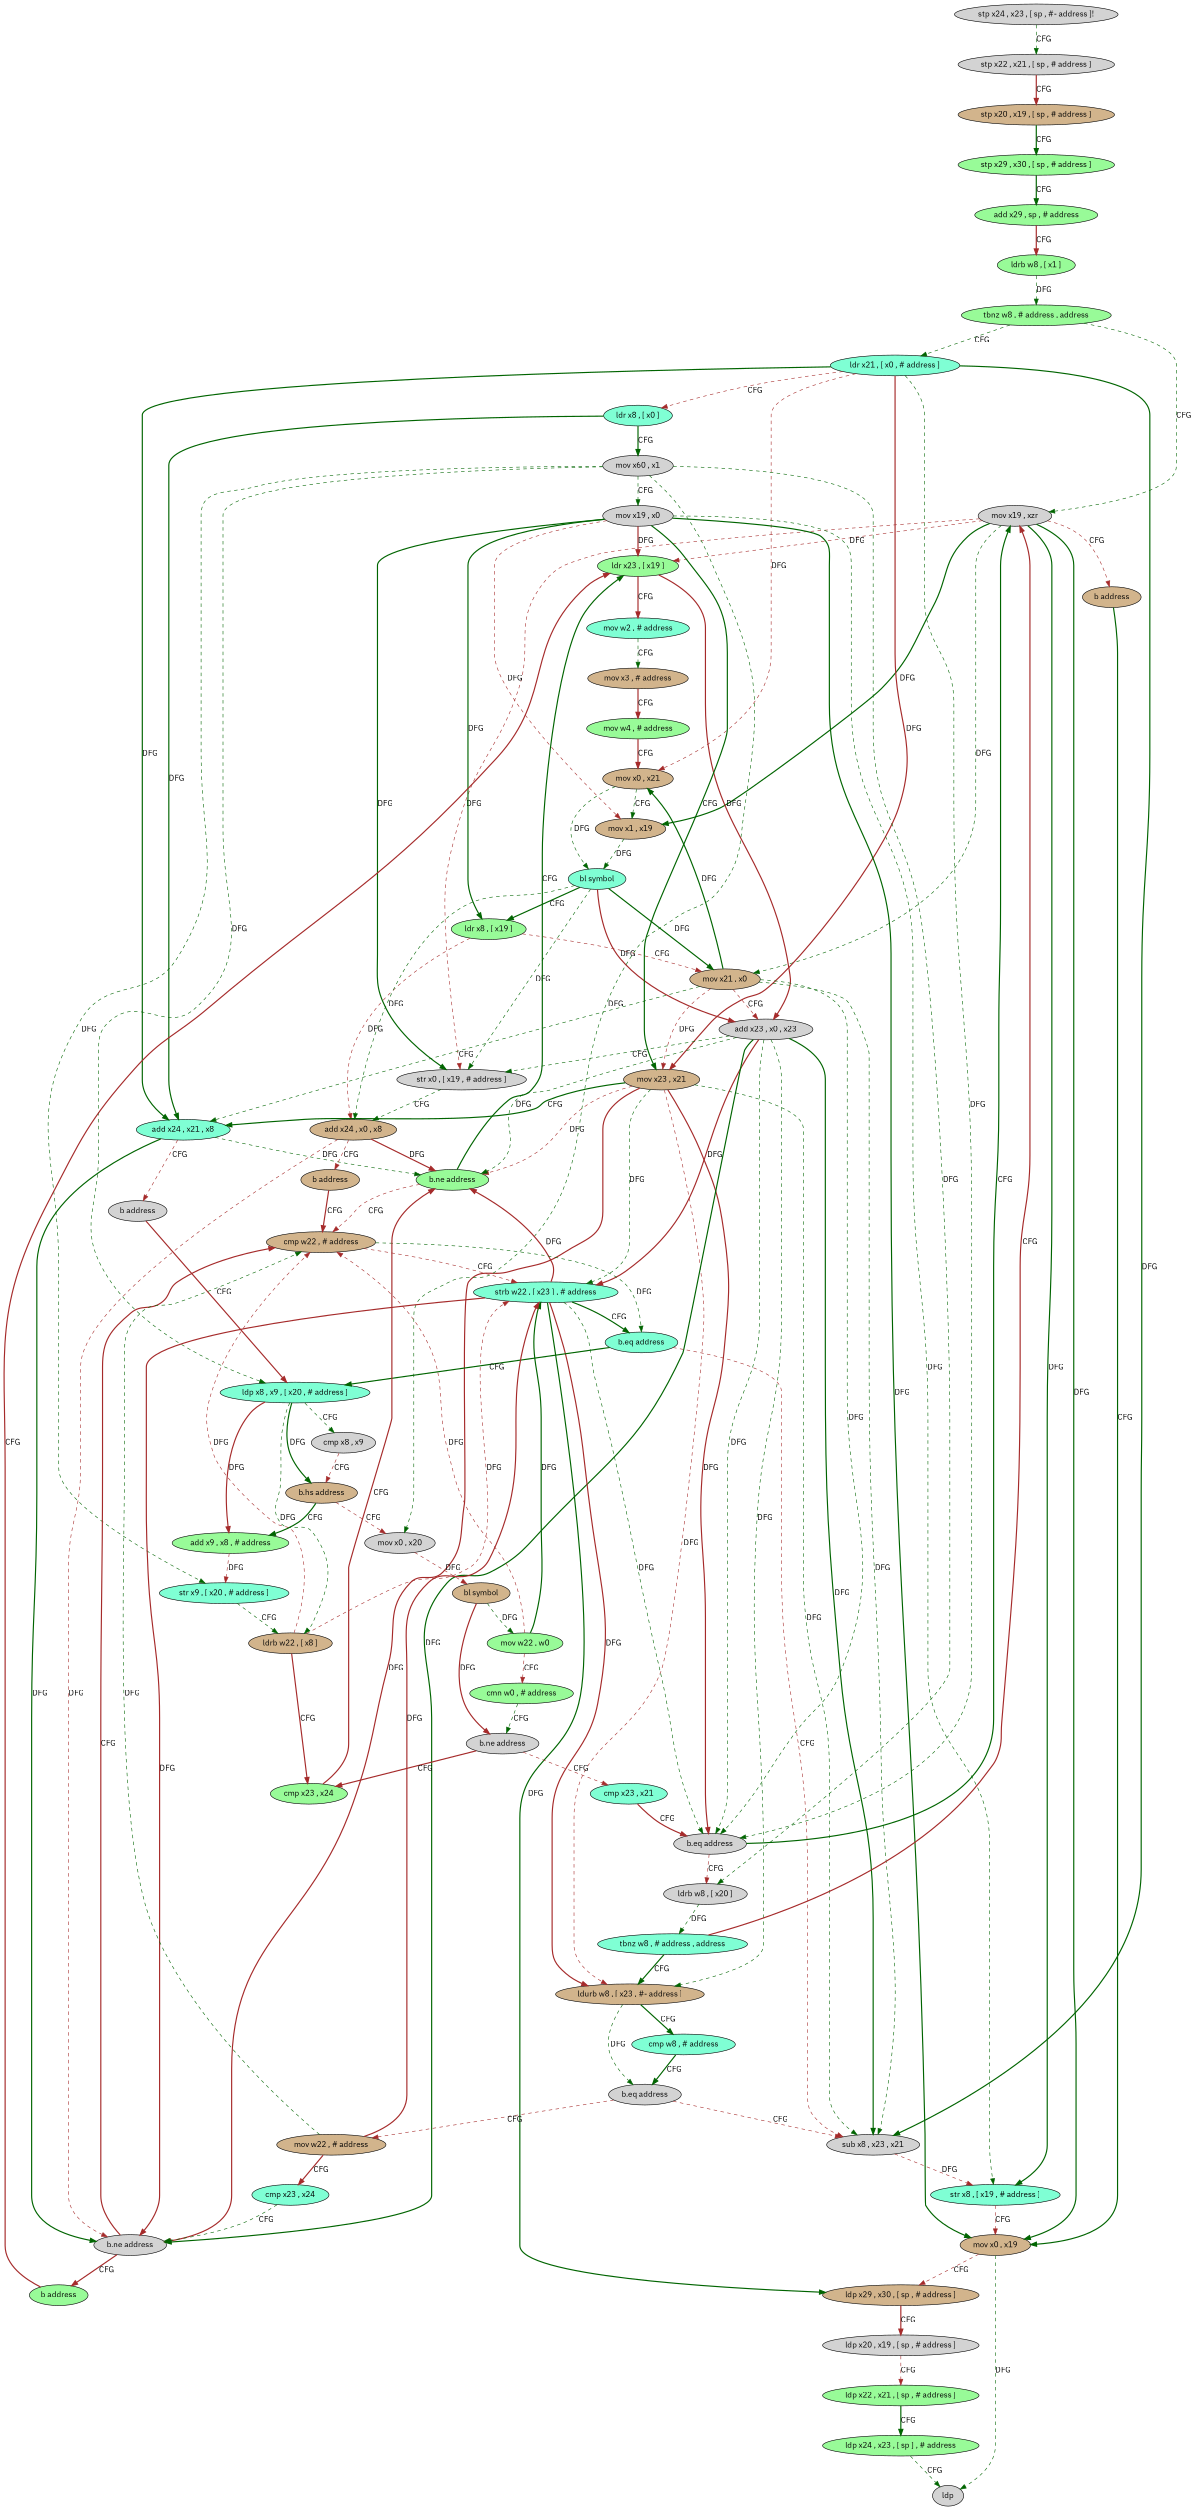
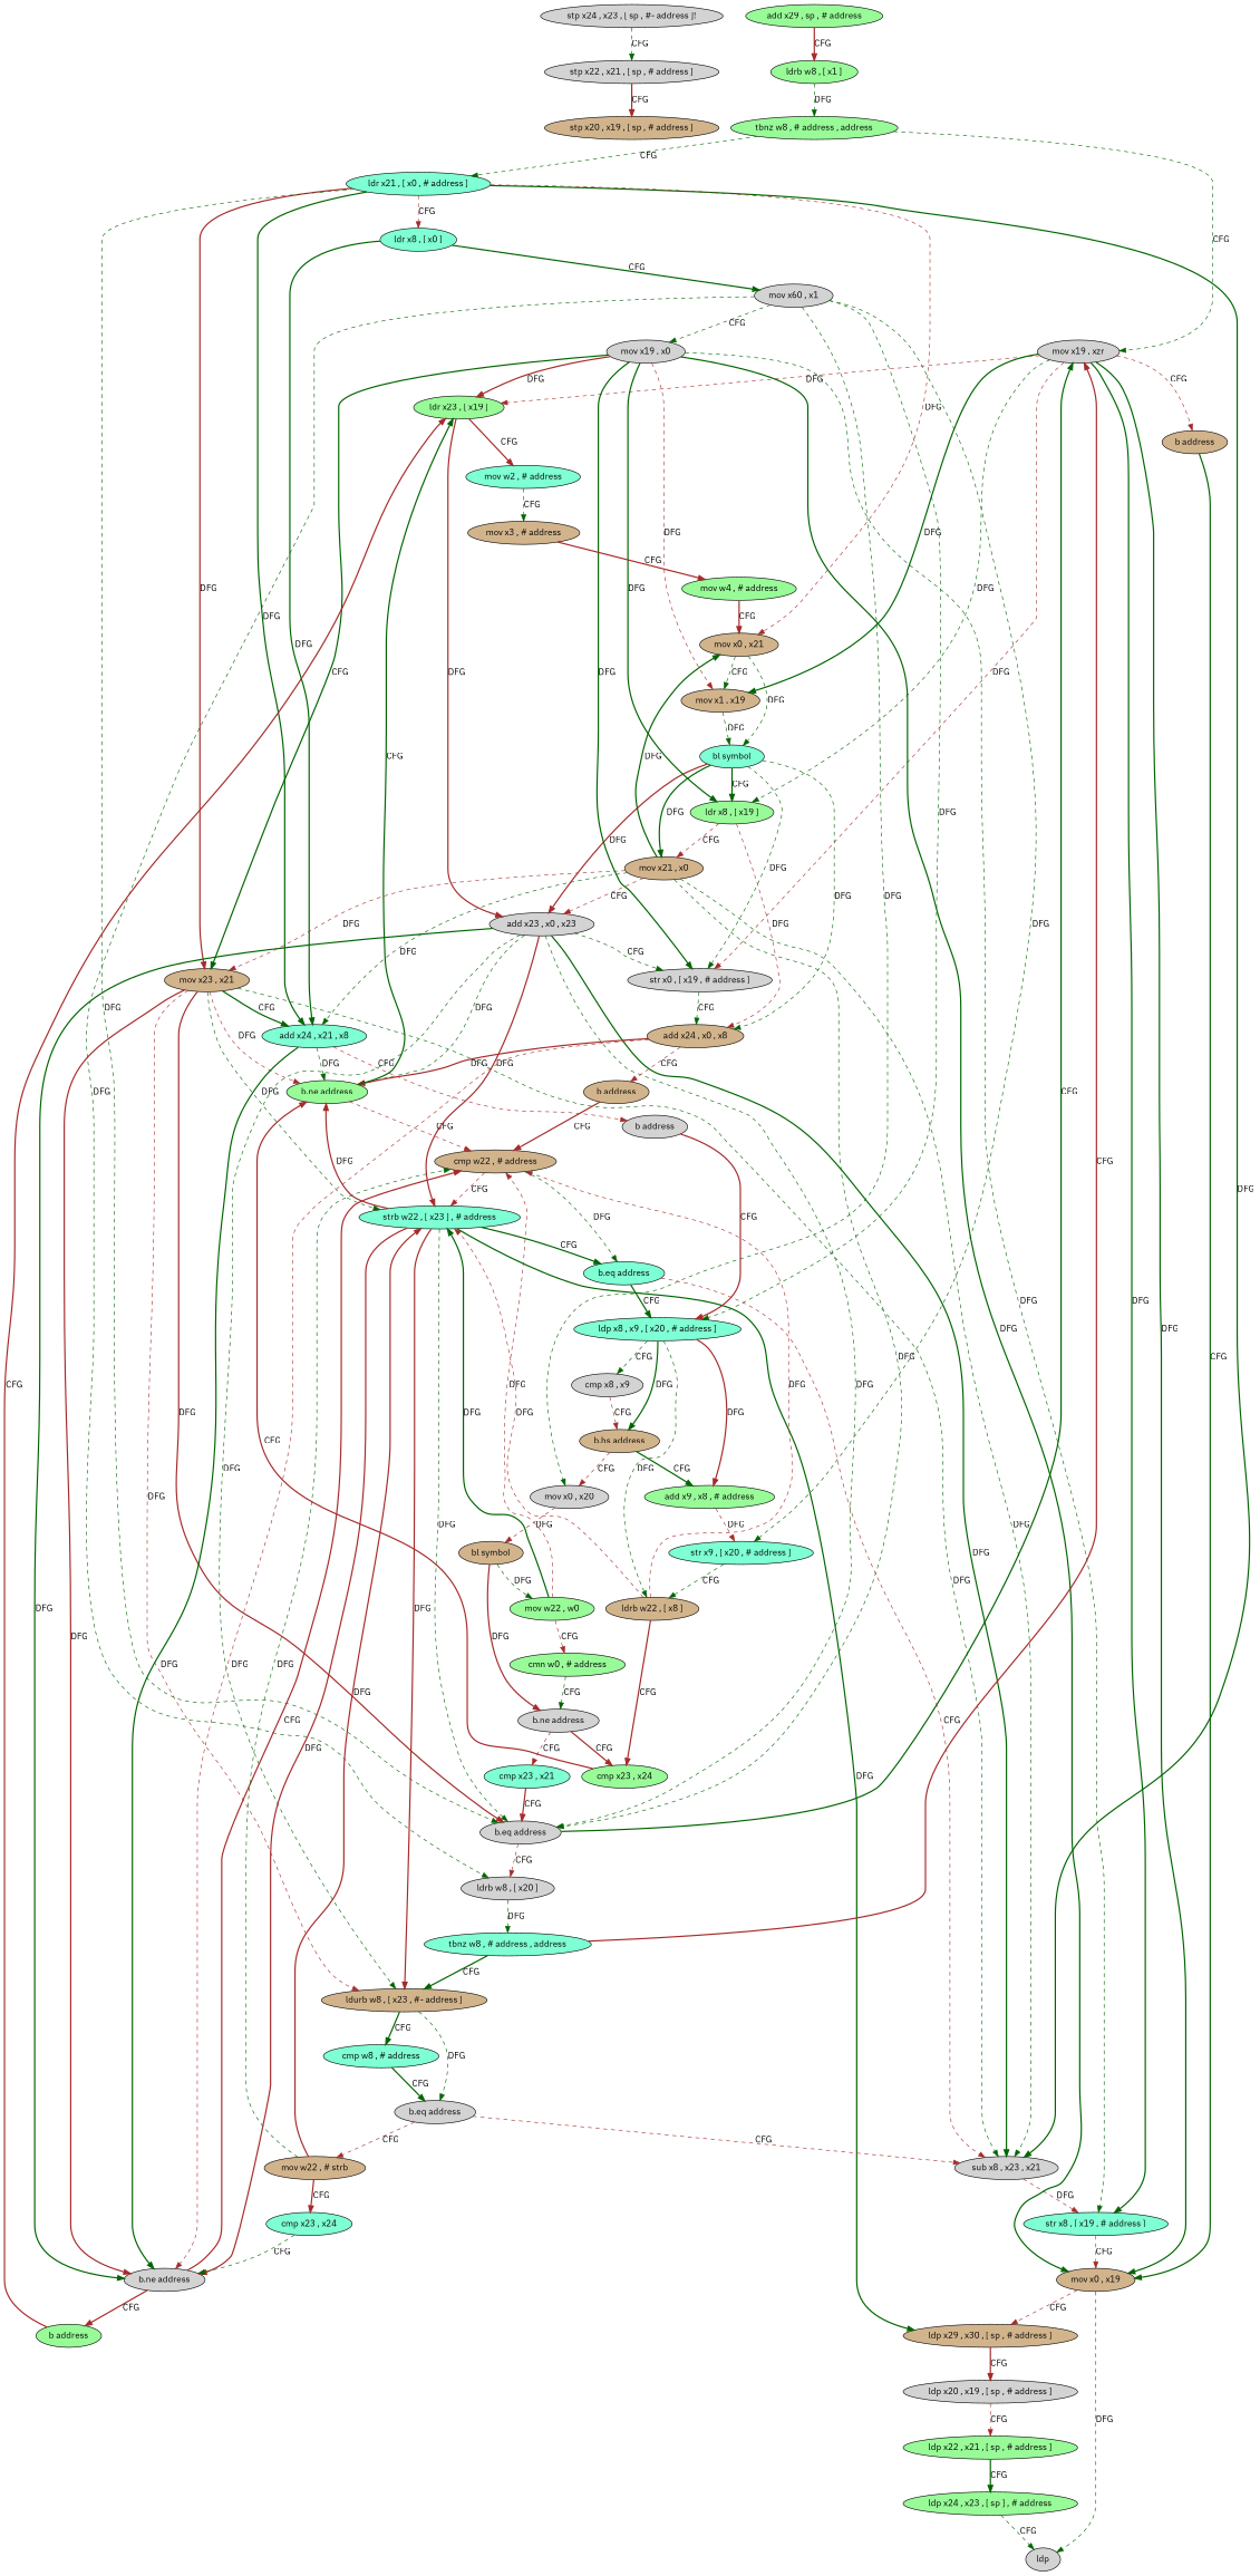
  digraph {
    fontname="IBM Plex Sans"
    node [fillcolor=lightgrey fontname="IBM Plex Sans" style=filled]
    edge [color=darkgreen fontname="IBM Plex Sans" style=dashed]
    n1 [label="stp x24 , x23 , [ sp , #- address ]!"]
    n2 [label="stp x22 , x21 , [ sp , # address ]"]
    n3 [fillcolor=tan label="stp x20 , x19 , [ sp , # address ]"]
-   n4 [fillcolor=palegreen label="stp x29 , x30 , [ sp , # address ]"]
    n5 [fillcolor=palegreen label="add x29 , sp , # address"]
    n6 [fillcolor=palegreen label="ldrb w8 , [ x1 ]"]
    n7 [fillcolor=palegreen label="tbnz w8 , # address , address"]
    n8 [label="mov x19 , xzr"]
    n9 [fillcolor=aquamarine label="ldr x21 , [ x0 , # address ]"]
    n10 [fillcolor=tan label="b address"]
    n11 [fillcolor=tan label="mov x0 , x19"]
    n12 [fillcolor=palegreen label="ldr x23 , [ x19 ]"]
    n13 [fillcolor=tan label="mov x1 , x19"]
    n14 [fillcolor=palegreen label="ldr x8 , [ x19 ]"]
    n15 [label="str x0 , [ x19 , # address ]"]
    n16 [fillcolor=aquamarine label="str x8 , [ x19 , # address ]"]
    n17 [fillcolor=aquamarine label="ldr x8 , [ x0 ]"]
    n18 [fillcolor=tan label="mov x23 , x21"]
    n19 [fillcolor=aquamarine label="add x24 , x21 , x8"]
    n20 [label="b.eq address"]
    n21 [label="sub x8 , x23 , x21"]
    n22 [fillcolor=tan label="mov x0 , x21"]
    n23 [fillcolor=tan label="ldp x29 , x30 , [ sp , # address ]"]
    n24 [label=ldp]
    n25 [fillcolor=aquamarine label="mov w2 , # address"]
    n26 [label="add x23 , x0 , x23"]
    n27 [fillcolor=aquamarine label="bl symbol"]
    n28 [fillcolor=tan label="mov x21 , x0"]
    n29 [fillcolor=tan label="add x24 , x0 , x8"]
    n30 [label="mov x60 , x1"]
    n31 [fillcolor=palegreen label="b.ne address"]
    n32 [fillcolor=aquamarine label="strb w22 , [ x23 ] , # address"]
    n33 [fillcolor=tan label="ldurb w8 , [ x23 , #- address ]"]
    n34 [label="b.ne address"]
    n35 [label="b address"]
    n36 [label="ldrb w8 , [ x20 ]"]
    n37 [label="ldp x20 , x19 , [ sp , # address ]"]
    n38 [label="mov x19 , x0"]
    n39 [fillcolor=aquamarine label="ldp x8 , x9 , [ x20 , # address ]"]
    n40 [label="mov x0 , x20"]
    n41 [fillcolor=aquamarine label="str x9 , [ x20 , # address ]"]
    n42 [label="cmp x8 , x9"]
    n43 [fillcolor=tan label="b.hs address"]
    n44 [fillcolor=palegreen label="add x9 , x8 , # address"]
    n45 [fillcolor=tan label="ldrb w22 , [ x8 ]"]
    n46 [fillcolor=tan label="bl symbol"]
    n47 [fillcolor=aquamarine label="tbnz w8 , # address , address"]
    n48 [fillcolor=tan label="cmp w22 , # address"]
    n49 [fillcolor=aquamarine label="b.eq address"]
    n50 [fillcolor=aquamarine label="cmp w8 , # address"]
    n51 [label="b.eq address"]
    n52 [fillcolor=palegreen label="b address"]
    n53 [fillcolor=palegreen label="cmp x23 , x24"]
    n54 [fillcolor=palegreen label="ldp x22 , x21 , [ sp , # address ]"]
    n55 [fillcolor=palegreen label="ldp x24 , x23 , [ sp ] , # address"]
    n56 [fillcolor=palegreen label="mov w22 , w0"]
    n57 [label="b.ne address"]
    n58 [fillcolor=palegreen label="cmn w0 , # address"]
    n59 [fillcolor=aquamarine label="cmp x23 , x21"]
    n60 [fillcolor=tan label="mov x3 , # address"]
    n61 [fillcolor=palegreen label="mov w4 , # address"]
    n62 [fillcolor=tan label="b address"]
-   n63 [fillcolor=tan label="mov w22 , # address"]
+   n63 [fillcolor=tan label="mov w22 , # strb"]
    n64 [fillcolor=aquamarine label="cmp x23 , x24"]
    n1 -> n2 [label=CFG]
    n2 -> n3 [color=brown label=CFG style=bold]
-   n3 -> n4 [label=CFG style=bold]
-   n4 -> n5 [label=CFG style=bold]
    n5 -> n6 [color=brown label=CFG style=bold]
    n6 -> n7 [label=DFG]
    n7 -> n8 [label=CFG]
    n7 -> n9 [label=CFG]
    n8 -> n10 [color=brown label=CFG]
    n8 -> n11 [label=DFG style=bold]
    n8 -> n12 [color=brown label=DFG]
    n8 -> n13 [label=DFG style=bold]
-   n8 -> n28 [label=DFG]
+   n8 -> n14 [label=DFG]
    n8 -> n15 [color=brown label=DFG]
    n8 -> n16 [label=DFG style=bold]
    n9 -> n17 [color=brown label=CFG]
    n9 -> n18 [color=brown label=DFG style=bold]
    n9 -> n19 [label=DFG style=bold]
    n9 -> n20 [label=DFG]
    n9 -> n21 [label=DFG style=bold]
    n9 -> n22 [color=brown label=DFG]
    n10 -> n11 [label=CFG style=bold]
    n11 -> n23 [color=brown label=CFG]
    n11 -> n24 [label=DFG]
    n12 -> n25 [color=brown label=CFG style=bold]
    n12 -> n26 [color=brown label=DFG style=bold]
    n13 -> n27 [label=DFG]
    n14 -> n28 [color=brown label=CFG]
    n14 -> n29 [color=brown label=DFG]
    n15 -> n29 [label=CFG]
    n16 -> n11 [color=brown label=CFG]
    n17 -> n19 [label=DFG style=bold]
    n17 -> n30 [label=CFG style=bold]
    n18 -> n19 [label=CFG style=bold]
    n18 -> n20 [color=brown label=DFG style=bold]
    n18 -> n21 [label=DFG]
    n18 -> n31 [color=brown label=DFG]
    n18 -> n32 [label=DFG]
    n18 -> n33 [color=brown label=DFG]
    n18 -> n34 [color=brown label=DFG style=bold]
    n19 -> n31 [label=DFG]
    n19 -> n34 [label=DFG style=bold]
    n19 -> n35 [color=brown label=CFG]
    n20 -> n8 [label=CFG style=bold]
    n20 -> n36 [color=brown label=CFG]
    n21 -> n16 [color=brown label=DFG]
    n22 -> n13 [label=CFG]
    n22 -> n27 [label=DFG]
    n23 -> n37 [color=brown label=CFG style=bold]
    n25 -> n60 [label=CFG]
    n26 -> n15 [label=CFG]
    n26 -> n20 [label=DFG]
    n26 -> n21 [label=DFG style=bold]
    n26 -> n31 [label=DFG]
    n26 -> n32 [color=brown label=DFG style=bold]
    n26 -> n33 [label=DFG]
    n26 -> n34 [label=DFG style=bold]
    n27 -> n14 [label=CFG style=bold]
    n27 -> n15 [label=DFG]
    n27 -> n26 [color=brown label=DFG style=bold]
    n27 -> n28 [label=DFG style=bold]
    n27 -> n29 [label=DFG]
    n28 -> n18 [color=brown label=DFG]
-   n28 -> n19 [label=CFG]
+   n28 -> n19 [label=DFG]
    n28 -> n20 [label=DFG]
    n28 -> n21 [label=DFG]
    n28 -> n22 [label=DFG style=bold]
    n28 -> n26 [color=brown label=CFG]
    n29 -> n31 [color=brown label=DFG style=bold]
    n29 -> n34 [color=brown label=DFG]
    n29 -> n62 [color=brown label=CFG]
    n30 -> n36 [label=DFG]
    n30 -> n38 [label=CFG]
    n30 -> n39 [label=DFG]
    n30 -> n40 [label=DFG]
    n30 -> n41 [label=DFG]
    n31 -> n12 [label=CFG style=bold]
    n31 -> n48 [color=brown label=CFG]
    n32 -> n20 [label=DFG]
    n32 -> n23 [label=DFG style=bold]
    n32 -> n31 [color=brown label=DFG style=bold]
    n32 -> n33 [color=brown label=DFG style=bold]
    n32 -> n34 [color=brown label=DFG style=bold]
    n32 -> n49 [label=CFG style=bold]
    n33 -> n50 [label=CFG style=bold]
    n33 -> n51 [label=DFG]
    n34 -> n48 [color=brown label=CFG style=bold]
    n34 -> n52 [color=brown label=CFG style=bold]
    n35 -> n39 [color=brown label=CFG style=bold]
    n36 -> n47 [label=DFG]
    n37 -> n54 [color=brown label=CFG]
    n38 -> n11 [label=DFG style=bold]
    n38 -> n12 [color=brown label=DFG style=bold]
    n38 -> n13 [color=brown label=DFG]
    n38 -> n14 [label=DFG style=bold]
    n38 -> n15 [label=DFG style=bold]
    n38 -> n16 [label=DFG]
    n38 -> n18 [label=CFG style=bold]
    n39 -> n42 [label=CFG]
    n39 -> n43 [label=DFG style=bold]
    n39 -> n44 [color=brown label=DFG style=bold]
    n39 -> n45 [label=DFG]
    n40 -> n46 [color=brown label=DFG]
    n41 -> n45 [label=CFG]
    n42 -> n43 [color=brown label=CFG]
    n43 -> n40 [color=brown label=CFG]
    n43 -> n44 [label=CFG style=bold]
    n44 -> n41 [color=brown label=DFG]
    n45 -> n32 [color=brown label=DFG]
    n45 -> n48 [color=brown label=DFG]
    n45 -> n53 [color=brown label=CFG style=bold]
    n46 -> n56 [label=DFG]
    n46 -> n57 [color=brown label=DFG style=bold]
    n47 -> n8 [color=brown label=CFG style=bold]
    n47 -> n33 [label=CFG style=bold]
    n48 -> n32 [color=brown label=CFG]
    n48 -> n49 [label=DFG]
    n49 -> n21 [color=brown label=CFG]
    n49 -> n39 [label=CFG style=bold]
    n50 -> n51 [label=CFG style=bold]
    n51 -> n21 [color=brown label=CFG]
    n51 -> n63 [color=brown label=CFG]
    n52 -> n12 [color=brown label=CFG style=bold]
    n53 -> n31 [color=brown label=CFG style=bold]
    n54 -> n55 [label=CFG style=bold]
    n55 -> n24 [label=CFG]
    n56 -> n32 [label=DFG style=bold]
    n56 -> n48 [color=brown label=DFG]
    n56 -> n58 [color=brown label=CFG]
    n57 -> n53 [color=brown label=CFG style=bold]
    n57 -> n59 [color=brown label=CFG]
    n58 -> n57 [label=CFG]
    n59 -> n20 [color=brown label=CFG style=bold]
    n60 -> n61 [color=brown label=CFG style=bold]
    n61 -> n22 [color=brown label=CFG style=bold]
    n62 -> n48 [color=brown label=CFG style=bold]
    n63 -> n32 [color=brown label=DFG style=bold]
    n63 -> n48 [label=DFG]
    n63 -> n64 [color=brown label=CFG style=bold]
    n64 -> n34 [label=CFG]
  }
